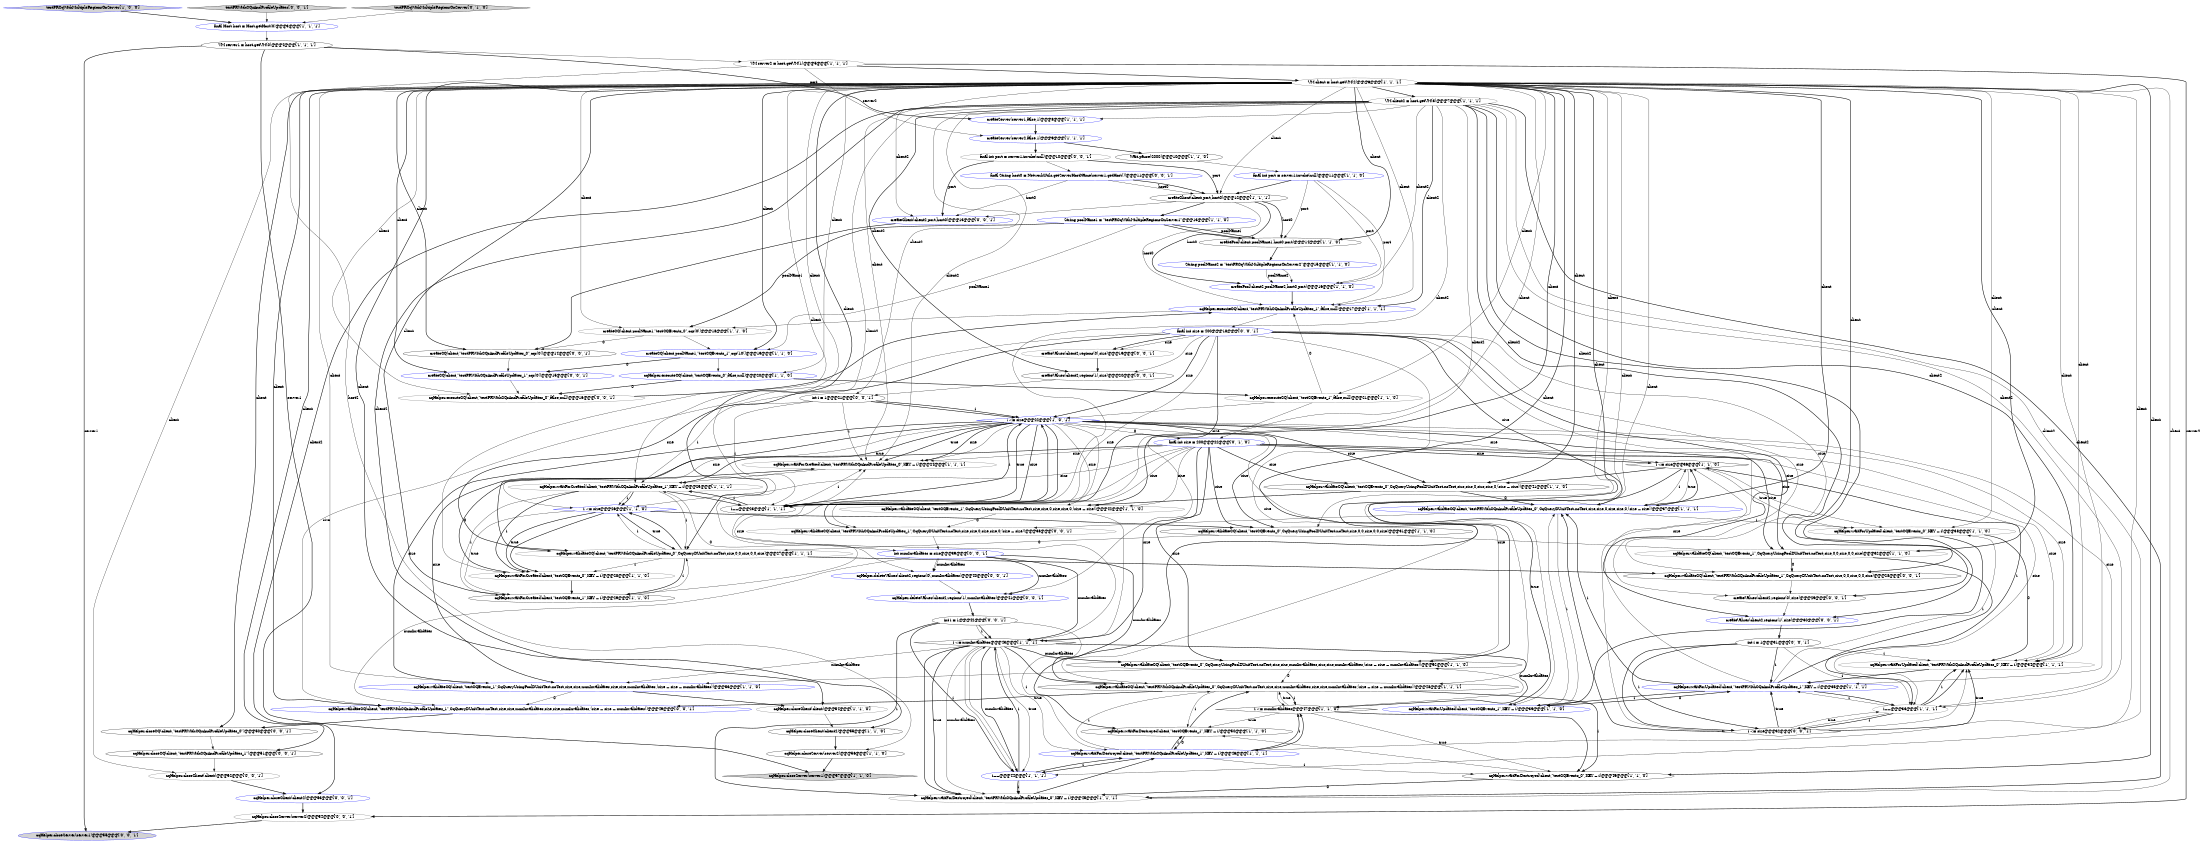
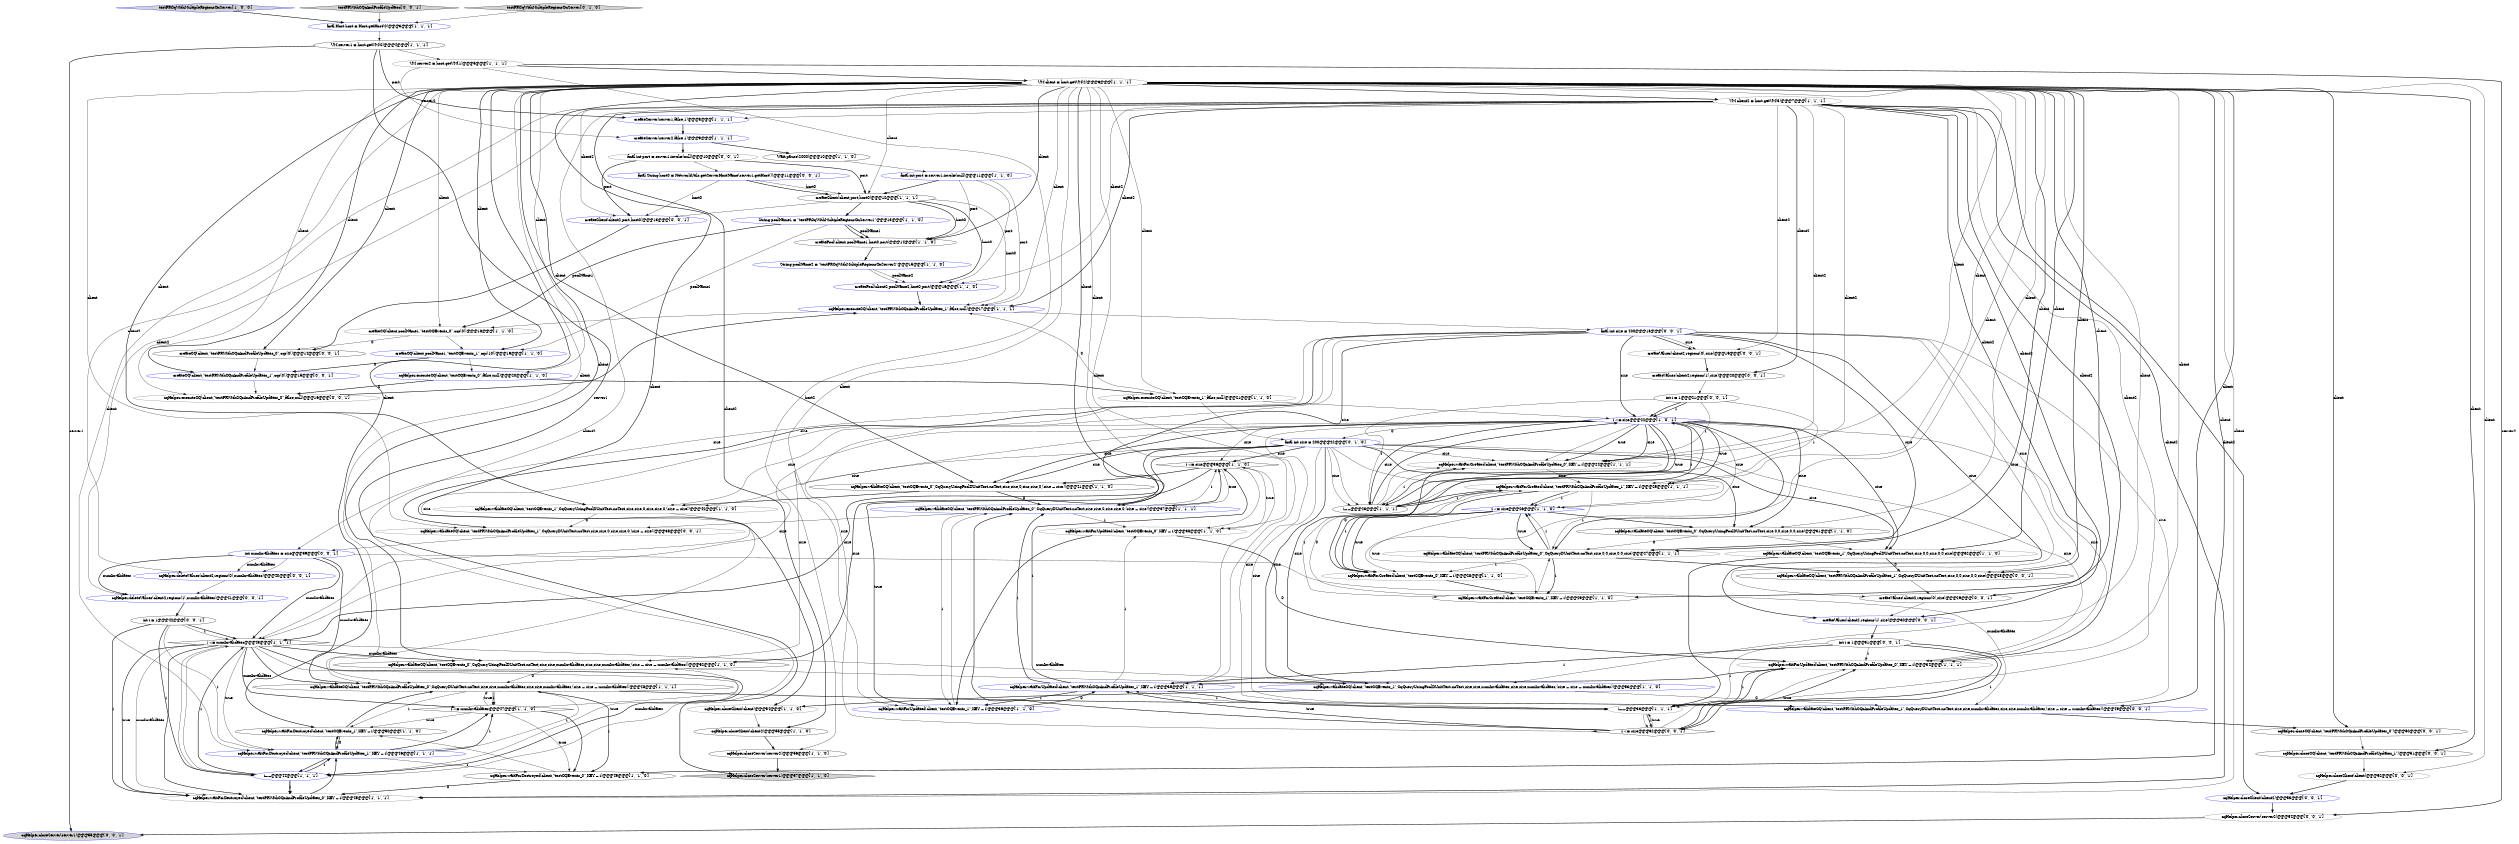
  digraph {
    node [color=blue fillcolor=white shape=ellipse style=filled]
    edge [style=bold]
    n1 [color=black label="cqHelper.closeCQ(client,\"testPRWithCQsAndProfileUpdates_0\")@@@50@@@['0', '0', '1']"]
    n2 [color=black label="cqHelper.closeCQ(client,\"testPRWithCQsAndProfileUpdates_1\")@@@51@@@['0', '0', '1']"]
    n3 [color=gray40 label="cqHelper.closeClient(client)@@@52@@@['0', '0', '1']"]
    n4 [label="String poolName2 = \"testPRCqWithMultipleRegionsOnServer2\"@@@15@@@['1', '1', '0']"]
    n5 [label="createPool(client2,poolName2,host0,port)@@@16@@@['1', '1', '0']"]
    n6 [label="cqHelper.executeCQ(client,\"testPRWithCQsAndProfileUpdates_1\",false,null)@@@17@@@['1', '1', '1']"]
    n7 [label="final int size = 200@@@22@@@['0', '1', '0']"]
    n8 [label="cqHelper.validateCQ(client,\"testCQEvents_1\",CqQueryUsingPoolDUnitTest.noTest,size,size,numInvalidates,size,size,numInvalidates,(size + size + numInvalidates))@@@53@@@['1', '1', '0']"]
    n9 [color=black label="i <= size@@@36@@@['1', '1', '0']" shape=diamond]
    n10 [color=gray40 label="cqHelper.validateCQ(client,\"testCQEvents_1\",CqQueryUsingPoolDUnitTest.noTest,size,0,0,size,0,0,size)@@@32@@@['1', '1', '0']"]
    n11 [color=gray40 label="i++@@@33@@@['1', '1', '1']"]
    n12 [color=gray40 label="cqHelper.waitForCreated(client,\"testPRWithCQsAndProfileUpdates_0\",KEY + i)@@@24@@@['1', '1', '1']"]
    n13 [color=black label="cqHelper.validateCQ(client,\"testCQEvents_0\",CqQueryUsingPoolDUnitTest.noTest,size,size,numInvalidates,size,size,numInvalidates,(size + size + numInvalidates))@@@52@@@['1', '1', '0']"]
    n14 [color=gray40 label="cqHelper.validateCQ(client,\"testCQEvents_1\",CqQueryUsingPoolDUnitTest.noTest,size,size,0,size,size,0,(size + size))@@@42@@@['1', '1', '0']"]
    n15 [color=black label="cqHelper.validateCQ(client,\"testCQEvents_0\",CqQueryUsingPoolDUnitTest.noTest,size,size,0,size,size,0,(size + size))@@@41@@@['1', '1', '0']"]
    n16 [color=gray40 label="cqHelper.waitForUpdated(client,\"testPRWithCQsAndProfileUpdates_0\",KEY + i)@@@34@@@['1', '1', '1']"]
    n17 [label="i <= size@@@26@@@['1', '1', '0']" shape=diamond]
    n18 [color=black label="i++@@@23@@@['1', '1', '1']"]
    n19 [color=black label="i <= numInvalidates@@@43@@@['1', '1', '1']" shape=diamond]
    n20 [color=black label="cqHelper.validateCQ(client,\"testCQEvents_0\",CqQueryUsingPoolDUnitTest.noTest,size,0,0,size,0,0,size)@@@31@@@['1', '1', '0']"]
    n21 [color=gray40 label="cqHelper.closeClient(client)@@@54@@@['1', '1', '0']"]
    n22 [label="cqHelper.validateCQ(client,\"testPRWithCQsAndProfileUpdates_1\",CqQueryDUnitTest.noTest,size,size,numInvalidates,size,size,numInvalidates,(size + size + numInvalidates))@@@49@@@['0', '0', '1']"]
    n23 [label="cqHelper.validateCQ(client,\"testPRWithCQsAndProfileUpdates_0\",CqQueryDUnitTest.noTest,size,size,0,size,size,0,(size + size))@@@37@@@['1', '1', '1']"]
    n24 [color=gray40 label="cqHelper.waitForUpdated(client,\"testCQEvents_0\",KEY + i)@@@38@@@['1', '1', '0']"]
    n25 [label="cqHelper.waitForUpdated(client,\"testCQEvents_1\",KEY + i)@@@39@@@['1', '1', '0']"]
    n26 [color=black label="cqHelper.validateCQ(client,\"testPRWithCQsAndProfileUpdates_1\",CqQueryDUnitTest.noTest,size,0,0,size,0,0,size)@@@28@@@['0', '0', '1']"]
    n27 [label="cqHelper.waitForUpdated(client,\"testPRWithCQsAndProfileUpdates_1\",KEY + i)@@@35@@@['1', '1', '1']"]
    n28 [color=black label="i <= size@@@32@@@['0', '0', '1']" shape=diamond]
    n29 [color=gray40 label="cqHelper.waitForCreated(client,\"testPRWithCQsAndProfileUpdates_1\",KEY + i)@@@25@@@['1', '1', '1']"]
    n30 [color=black label="cqHelper.validateCQ(client,\"testPRWithCQsAndProfileUpdates_0\",CqQueryDUnitTest.noTest,size,size,numInvalidates,size,size,numInvalidates,(size + size + numInvalidates))@@@48@@@['1', '1', '1']"]
    n31 [color=gray40 label="cqHelper.validateCQ(client,\"testPRWithCQsAndProfileUpdates_1\",CqQueryDUnitTest.noTest,size,size,0,size,size,0,(size + size))@@@38@@@['0', '0', '1']"]
    n32 [color=gray40 label="cqHelper.validateCQ(client,\"testPRWithCQsAndProfileUpdates_0\",CqQueryDUnitTest.noTest,size,0,0,size,0,0,size)@@@27@@@['1', '1', '1']"]
    n33 [color=gray40 label="cqHelper.waitForCreated(client,\"testCQEvents_0\",KEY + i)@@@28@@@['1', '1', '0']"]
    n34 [color=black label="cqHelper.waitForCreated(client,\"testCQEvents_1\",KEY + i)@@@29@@@['1', '1', '0']"]
    n35 [label="i <= size@@@22@@@['1', '0', '1']" shape=diamond]
    n36 [label="cqHelper.waitForDestroyed(client,\"testPRWithCQsAndProfileUpdates_1\",KEY + i)@@@46@@@['1', '1', '1']"]
    n37 [color=gray40 label="cqHelper.waitForDestroyed(client,\"testPRWithCQsAndProfileUpdates_0\",KEY + i)@@@45@@@['1', '1', '1']"]
    n38 [label="i++@@@44@@@['1', '1', '1']"]
    n39 [color=black label="i <= numInvalidates@@@47@@@['1', '1', '0']" shape=diamond]
    n40 [color=black label="Wait.pause(2000)@@@10@@@['1', '1', '0']"]
    n41 [label="final int port = server1.invoke(null)@@@11@@@['1', '1', '0']"]
    n42 [color=black label="createClient(client,port,host0)@@@12@@@['1', '1', '1']"]
    n43 [color=black label="createPool(client,poolName1,host0,port)@@@14@@@['1', '1', '0']"]
    n44 [label="createValues(client2,regions(1(,size)@@@30@@@['0', '0', '1']"]
    n45 [color=black label="int i = 1@@@31@@@['0', '0', '1']"]
    n46 [fillcolor=lightgray label="testPRCqWithMultipleRegionsOnServer['1', '0', '0']" shape=diamond]
    n47 [label="final Host host = Host.getHost(0)@@@3@@@['1', '1', '1']"]
    n48 [color=black label="VM server1 = host.getVM(0)@@@4@@@['1', '1', '1']"]
    n49 [color=black label="cqHelper.closeClient(client2)@@@55@@@['1', '1', '0']"]
    n50 [label="String poolName1 = \"testPRCqWithMultipleRegionsOnServer1\"@@@13@@@['1', '1', '0']"]
    n51 [label="createClient(client2,port,host0)@@@13@@@['0', '0', '1']"]
    n52 [label="createCQ(client,poolName1,\"testCQEvents_1\",cqs(10()@@@19@@@['1', '1', '0']"]
    n53 [color=gray40 label="createCQ(client,poolName1,\"testCQEvents_0\",cqs(0()@@@18@@@['1', '1', '0']"]
    n54 [label="final int size = 400@@@18@@@['0', '0', '1']"]
    n55 [color=black label="createCQ(client,\"testPRWithCQsAndProfileUpdates_0\",cqs(0()@@@14@@@['0', '0', '1']"]
    n56 [color=gray40 label="VM client = host.getVM(2)@@@6@@@['1', '1', '1']"]
    n57 [color=gray40 label="cqHelper.executeCQ(client,\"testCQEvents_1\",false,null)@@@21@@@['1', '1', '0']"]
    n58 [color=gray40 label="VM client2 = host.getVM(3)@@@7@@@['1', '1', '1']"]
    n59 [color=gray40 label="cqHelper.executeCQ(client,\"testPRWithCQsAndProfileUpdates_0\",false,null)@@@16@@@['0', '0', '1']"]
    n60 [label="createCQ(client,\"testPRWithCQsAndProfileUpdates_1\",cqs(0()@@@15@@@['0', '0', '1']"]
    n61 [color=black label="cqHelper.waitForDestroyed(client,\"testCQEvents_0\",KEY + i)@@@49@@@['1', '1', '0']"]
    n62 [label="cqHelper.executeCQ(client,\"testCQEvents_0\",false,null)@@@20@@@['1', '1', '0']"]
    n63 [color=black label="cqHelper.waitForDestroyed(client,\"testCQEvents_1\",KEY + i)@@@50@@@['1', '1', '0']"]
    n64 [color=black label="createValues(client2,regions(0(,size)@@@29@@@['0', '0', '1']"]
    n65 [color=black label="createValues(client2,regions(1(,size)@@@20@@@['0', '0', '1']"]
    n66 [color=gray40 label="createValues(client2,regions(0(,size)@@@19@@@['0', '0', '1']"]
    n67 [label="cqHelper.deleteValues(client2,regions(0(,numInvalidates)@@@40@@@['0', '0', '1']"]
    n68 [label="cqHelper.deleteValues(client2,regions(1(,numInvalidates)@@@41@@@['0', '0', '1']"]
    n69 [label="cqHelper.closeClient(client2)@@@53@@@['0', '0', '1']"]
    n70 [label="createServer(server1,false,1)@@@8@@@['1', '1', '1']"]
    n71 [label="int numInvalidates = size@@@39@@@['0', '0', '1']"]
    n72 [color=black label="int i = 1@@@21@@@['0', '0', '1']"]
    n73 [color=gray40 label="final int port = server1.invoke(null)@@@10@@@['0', '0', '1']"]
    n74 [label="final String host0 = NetworkUtils.getServerHostName(server1.getHost())@@@11@@@['0', '0', '1']"]
    n75 [color=black fillcolor=lightgray label="cqHelper.closeServer(server1)@@@57@@@['1', '1', '0']" shape=diamond]
    n76 [label="createServer(server2,false,1)@@@9@@@['1', '1', '1']"]
    n77 [color=gray40 label="VM server2 = host.getVM(1)@@@5@@@['1', '1', '1']"]
    n78 [color=gray40 label="cqHelper.closeServer(server2)@@@54@@@['0', '0', '1']"]
    n79 [color=black label="cqHelper.closeServer(server2)@@@56@@@['1', '1', '0']"]
    n80 [fillcolor=lightgray label="cqHelper.closeServer(server1)@@@55@@@['0', '0', '1']"]
    n81 [color=black label="int i = 1@@@42@@@['0', '0', '1']"]
    n82 [color=black fillcolor=lightgray label="testPRWithCQsAndProfileUpdates['0', '0', '1']" shape=diamond]
    n83 [color=black fillcolor=lightgray label="testPRCqWithMultipleRegionsOnServer['0', '1', '0']" shape=diamond]
    n1 -> n2 [style=solid]
    n2 -> n3 [style=solid]
    n3 -> n69
    n4 -> n5 [label=poolName2 style=solid]
    n4 -> n5 [style=solid]
    n5 -> n6
    n6 -> n53 [style=solid]
    n6 -> n54 [style=solid]
    n7 -> n8 [label=size]
    n7 -> n9 [label=size]
    n7 -> n10 [label=size]
    n7 -> n11 [label=size style=solid]
    n7 -> n12 [label=size style=solid]
    n7 -> n13 [label=size]
    n7 -> n14 [label=size style=solid]
    n7 -> n15 [label=size]
    n7 -> n16 [label=size style=solid]
    n7 -> n17 [label=size style=solid]
    n7 -> n18 [label=size style=solid]
    n7 -> n18 [style=solid]
    n7 -> n19 [label=size]
    n7 -> n20 [label=size]
    n8 -> n21
    n8 -> n22 [label=0 style=solid]
    n9 -> n15
    n9 -> n23 [label=true style=solid]
    n9 -> n24 [label=true style=solid]
    n9 -> n24 [style=solid]
    n9 -> n25 [label=true]
    n10 -> n11
    n10 -> n26 [label=0]
    n11 -> n16 [label=i]
    n11 -> n16
    n11 -> n27 [label=i style=solid]
    n11 -> n28 [style=solid]
    n11 -> n28 [label=i]
    n12 -> n29 [style=solid]
    n13 -> n8 [style=solid]
    n13 -> n30 [label=0 style=solid]
    n14 -> n19 [style=solid]
    n14 -> n31 [label=0 style=solid]
    n15 -> n14
    n15 -> n23 [label=0]
    n16 -> n27
    n17 -> n20
    n17 -> n32 [label=true]
    n17 -> n33
    n17 -> n33 [label=true]
    n17 -> n34 [label=true style=solid]
    n18 -> n12 [style=solid]
    n18 -> n12 [label=i style=solid]
    n18 -> n29 [label=i]
    n18 -> n35 [label=i]
    n18 -> n35
    n19 -> n8 [label=numInvalidates style=solid]
    n19 -> n13 [label=numInvalidates]
    n19 -> n30
    n19 -> n36 [label=true style=solid]
    n19 -> n37 [label=true]
    n19 -> n37 [label=numInvalidates style=solid]
    n19 -> n37
    n19 -> n38 [label=true style=solid]
    n19 -> n38 [label=numInvalidates]
    n19 -> n38 [style=solid]
    n19 -> n39 [label=numInvalidates]
    n20 -> n10 [style=solid]
    n20 -> n32 [label=0 style=solid]
    n21 -> n49 [style=solid]
    n22 -> n1
    n23 -> n9
    n23 -> n9 [label=i style=solid]
    n23 -> n24 [label=i style=solid]
    n23 -> n25 [label=i style=solid]
    n23 -> n31 [style=solid]
    n24 -> n16 [label=0]
    n24 -> n25
    n25 -> n23 [style=solid]
    n25 -> n27 [label=0]
    n26 -> n64 [style=solid]
    n27 -> n9 [style=solid]
    n27 -> n9 [label=i]
    n27 -> n11
    n27 -> n23 [label=i]
    n27 -> n24 [label=i style=solid]
    n27 -> n25 [label=i]
    n28 -> n11 [label=true style=solid]
    n28 -> n16 [label=true]
    n28 -> n16 [style=solid]
    n28 -> n23
    n28 -> n27 [label=true]
    n29 -> n17 [label=i style=solid]
    n29 -> n17
    n29 -> n18
    n29 -> n32 [label=i style=solid]
    n29 -> n33 [label=i]
    n29 -> n34 [label=i style=solid]
    n30 -> n22
    n30 -> n39 [label=i]
    n30 -> n39 [style=solid]
    n30 -> n61 [label=i]
    n30 -> n63 [label=i style=solid]
    n31 -> n71 [style=solid]
    n32 -> n17
    n32 -> n17 [label=i style=solid]
    n32 -> n26
    n32 -> n33 [label=i style=solid]
    n32 -> n34 [label=i]
    n33 -> n12 [label=0]
    n33 -> n34
    n34 -> n29 [label=0 style=solid]
    n34 -> n32 [style=solid]
    n35 -> n7 [label=0 style=solid]
    n35 -> n8 [label=size]
    n35 -> n9 [label=size style=solid]
    n35 -> n10 [label=size]
    n35 -> n11 [label=size style=solid]
    n35 -> n12 [label=size]
    n35 -> n12 [label=true]
    n35 -> n12 [style=solid]
    n35 -> n13 [label=size style=solid]
    n35 -> n14 [label=size style=solid]
    n35 -> n15 [label=size]
    n35 -> n16 [label=size style=solid]
    n35 -> n17 [label=size style=solid]
    n35 -> n18
    n35 -> n18 [label=size]
    n35 -> n18 [label=true]
    n35 -> n19 [label=size style=solid]
    n35 -> n20 [label=size]
    n35 -> n29 [label=true]
    n35 -> n32
    n36 -> n30 [label=i style=solid]
    n36 -> n38
    n36 -> n39 [label=i]
    n36 -> n39
    n36 -> n61 [label=i style=solid]
    n36 -> n63 [label=i]
    n37 -> n36
    n38 -> n19 [label=i]
    n38 -> n19 [style=solid]
    n38 -> n36 [label=i]
    n38 -> n37 [style=solid]
    n38 -> n37 [label=i]
    n39 -> n13 [style=solid]
    n39 -> n30 [label=true style=solid]
    n39 -> n61
    n39 -> n61 [label=true style=solid]
    n39 -> n63 [label=true style=solid]
    n40 -> n41 [style=solid]
    n41 -> n5 [label=port style=solid]
    n41 -> n6 [label=port style=solid]
    n41 -> n42
    n41 -> n43 [label=port style=solid]
    n42 -> n5 [label=host0]
    n42 -> n6 [label=host0 style=solid]
    n42 -> n43 [label=host0]
    n42 -> n50
    n42 -> n51 [style=solid]
    n43 -> n4
    n44 -> n45
    n45 -> n11 [label=i style=solid]
    n45 -> n16 [label=i style=solid]
    n45 -> n27 [label=i]
    n45 -> n28
    n45 -> n28 [label=i]
    n46 -> n47
    n47 -> n48 [style=solid]
    n48 -> n70 [label=port]
    n48 -> n75 [label=server1]
    n48 -> n77 [style=solid]
    n48 -> n80 [label=server1]
    n49 -> n79
    n50 -> n43 [label=poolName1]
    n50 -> n43
    n50 -> n52 [label=poolName1 style=solid]
    n50 -> n53 [label=poolName1]
    n51 -> n55
    n52 -> n60 [label=0]
    n52 -> n62 [style=solid]
    n53 -> n52 [style=solid]
    n53 -> n55 [label=0 style=solid]
    n54 -> n22 [label=size style=solid]
    n54 -> n23 [label=size]
    n54 -> n26 [label=size style=solid]
    n54 -> n28 [label=size style=solid]
    n54 -> n30 [label=size style=solid]
    n54 -> n31 [label=size]
    n54 -> n32 [label=size]
    n54 -> n35 [label=size]
    n54 -> n44 [label=size]
    n54 -> n64 [label=size style=solid]
-   n54 -> n65 [label=size style=solid]
    n54 -> n66
    n54 -> n66 [label=size style=solid]
    n54 -> n71 [label=size style=solid]
    n55 -> n60 [style=solid]
    n56 -> n1 [label=client]
    n56 -> n2 [label=client]
    n56 -> n3 [label=client style=solid]
    n56 -> n6 [label=client style=solid]
    n56 -> n8 [label=client style=solid]
    n56 -> n10 [label=client]
    n56 -> n12 [label=client style=solid]
    n56 -> n13 [label=client]
    n56 -> n14 [label=client]
    n56 -> n15 [label=client]
    n56 -> n16 [label=client style=solid]
    n56 -> n20 [label=client style=solid]
    n56 -> n21 [label=client]
    n56 -> n22 [label=client]
    n56 -> n23 [label=client]
    n56 -> n24 [label=client style=solid]
    n56 -> n25 [label=client style=solid]
    n56 -> n26 [label=client]
    n56 -> n27 [label=client style=solid]
    n56 -> n29 [label=client style=solid]
    n56 -> n30 [label=client style=solid]
    n56 -> n31 [label=client style=solid]
    n56 -> n32 [label=client]
    n56 -> n33 [label=client style=solid]
    n56 -> n34 [label=client]
    n56 -> n36 [label=client style=solid]
    n56 -> n37 [label=client style=solid]
    n56 -> n42 [label=client style=solid]
    n56 -> n43 [label=client]
    n56 -> n52 [label=client]
    n56 -> n53 [label=client style=solid]
    n56 -> n55 [label=client]
    n56 -> n57 [label=client style=solid]
    n56 -> n58
    n56 -> n59 [label=client style=solid]
    n56 -> n60 [label=client]
    n56 -> n61 [label=client]
    n56 -> n62 [label=client style=solid]
    n56 -> n63 [label=client]
    n57 -> n6 [label=0 style=solid]
    n57 -> n7 [style=solid]
    n57 -> n35 [style=solid]
    n58 -> n5 [label=client2 style=solid]
    n58 -> n6 [label=client2]
    n58 -> n11 [label=client2 style=solid]
    n58 -> n12 [label=client2 style=solid]
    n58 -> n16 [label=client2]
    n58 -> n18 [label=client2 style=solid]
    n58 -> n37 [label=client2]
    n58 -> n38 [label=client2 style=solid]
    n58 -> n44 [label=client2]
    n58 -> n49 [label=client2]
    n58 -> n51 [label=client2 style=solid]
    n58 -> n64 [label=client2]
    n58 -> n65 [label=client2]
-   n58 -> n72 [label=client2 style=solid]
+   n58 -> n66 [label=client2 style=solid]
    n58 -> n67 [label=client2 style=solid]
    n58 -> n68 [label=client2 style=solid]
    n58 -> n69 [label=client2]
    n58 -> n70 [style=solid]
    n59 -> n6
    n60 -> n59 [style=solid]
    n61 -> n37 [label=0]
    n61 -> n63 [style=solid]
    n62 -> n57
    n62 -> n59 [label=0]
    n63 -> n30
    n63 -> n36 [label=0]
    n64 -> n44 [style=solid]
    n65 -> n72 [style=solid]
    n66 -> n65
    n67 -> n68 [style=solid]
    n68 -> n81
    n69 -> n78
    n70 -> n76
    n71 -> n19 [label=numInvalidates]
    n71 -> n22 [label=numInvalidates style=solid]
    n71 -> n30 [label=numInvalidates]
    n71 -> n67 [style=solid]
    n71 -> n67 [label=numInvalidates style=solid]
    n71 -> n68 [label=numInvalidates]
    n72 -> n12 [label=i style=solid]
    n72 -> n18 [label=i style=solid]
    n72 -> n29 [label=i style=solid]
    n72 -> n35
    n72 -> n35 [label=i]
    n73 -> n42 [label=port]
    n73 -> n51 [label=port]
    n73 -> n74 [style=solid]
    n74 -> n42 [label=host0 style=solid]
    n74 -> n42
    n74 -> n51 [label=host0 style=solid]
    n76 -> n40
    n76 -> n73
    n77 -> n56
    n77 -> n76 [label=server2 style=solid]
    n77 -> n78 [label=server2]
    n77 -> n79 [label=host2 style=solid]
    n78 -> n80
    n79 -> n75
    n81 -> n19
    n81 -> n19 [label=i style=solid]
    n81 -> n36 [label=i style=solid]
    n81 -> n37 [label=i]
    n81 -> n38 [label=i]
    n82 -> n47 [style=solid]
    n83 -> n47 [style=solid]
  }
